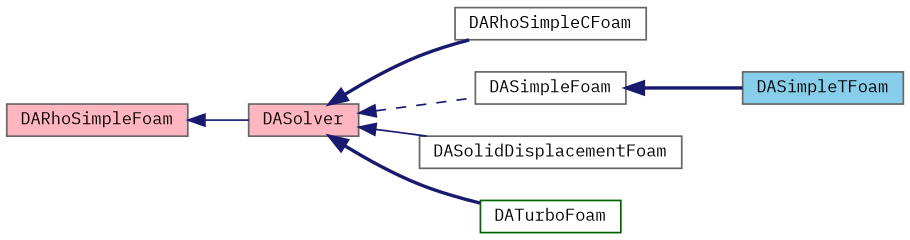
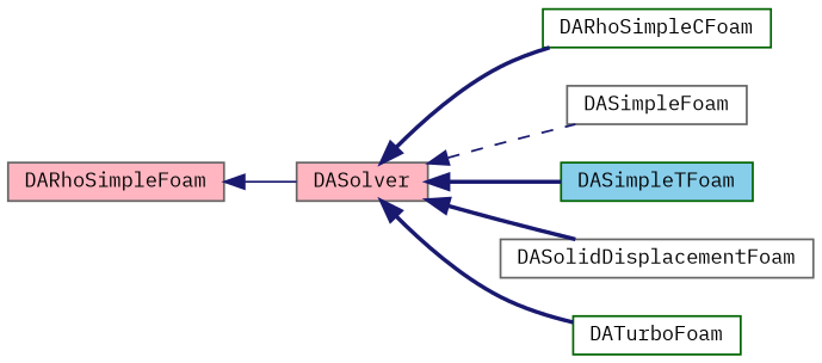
  digraph {
    fontname="IBM Plex Mono"
    rankdir=LR
    node [color=gray40 fillcolor=white fontname="IBM Plex Mono" fontsize=10 shape=record style=filled]
    edge [color=midnightblue dir=back fontname="IBM Plex Mono" fontsize=10 labelfontname=Helvetica labelfontsize=10 style=bold]
    n1 [fillcolor=lightpink height=0.2 label=DASolver width=0.4]
-   n2 [height=0.2 label=DARhoSimpleCFoam width=0.4]
+   n2 [color=darkgreen height=0.2 label=DARhoSimpleCFoam width=0.4]
    n3 [height=0.2 label=DASimpleFoam width=0.4]
-   n4 [fillcolor=skyblue height=0.2 label=DASimpleTFoam width=0.4]
+   n4 [color=darkgreen fillcolor=skyblue height=0.2 label=DASimpleTFoam width=0.4]
    n5 [height=0.2 label=DASolidDisplacementFoam width=0.4]
    n6 [color=darkgreen height=0.2 label=DATurboFoam width=0.4]
    n7 [fillcolor=lightpink height=0.2 label=DARhoSimpleFoam width=0.4]
    n1 -> n2
    n1 -> n3 [style=dashed]
-   n3 -> n4
-   n1 -> n5 [style=solid]
+   n1 -> n4
+   n1 -> n5
    n1 -> n6
    n7 -> n1 [style=solid]
  }
